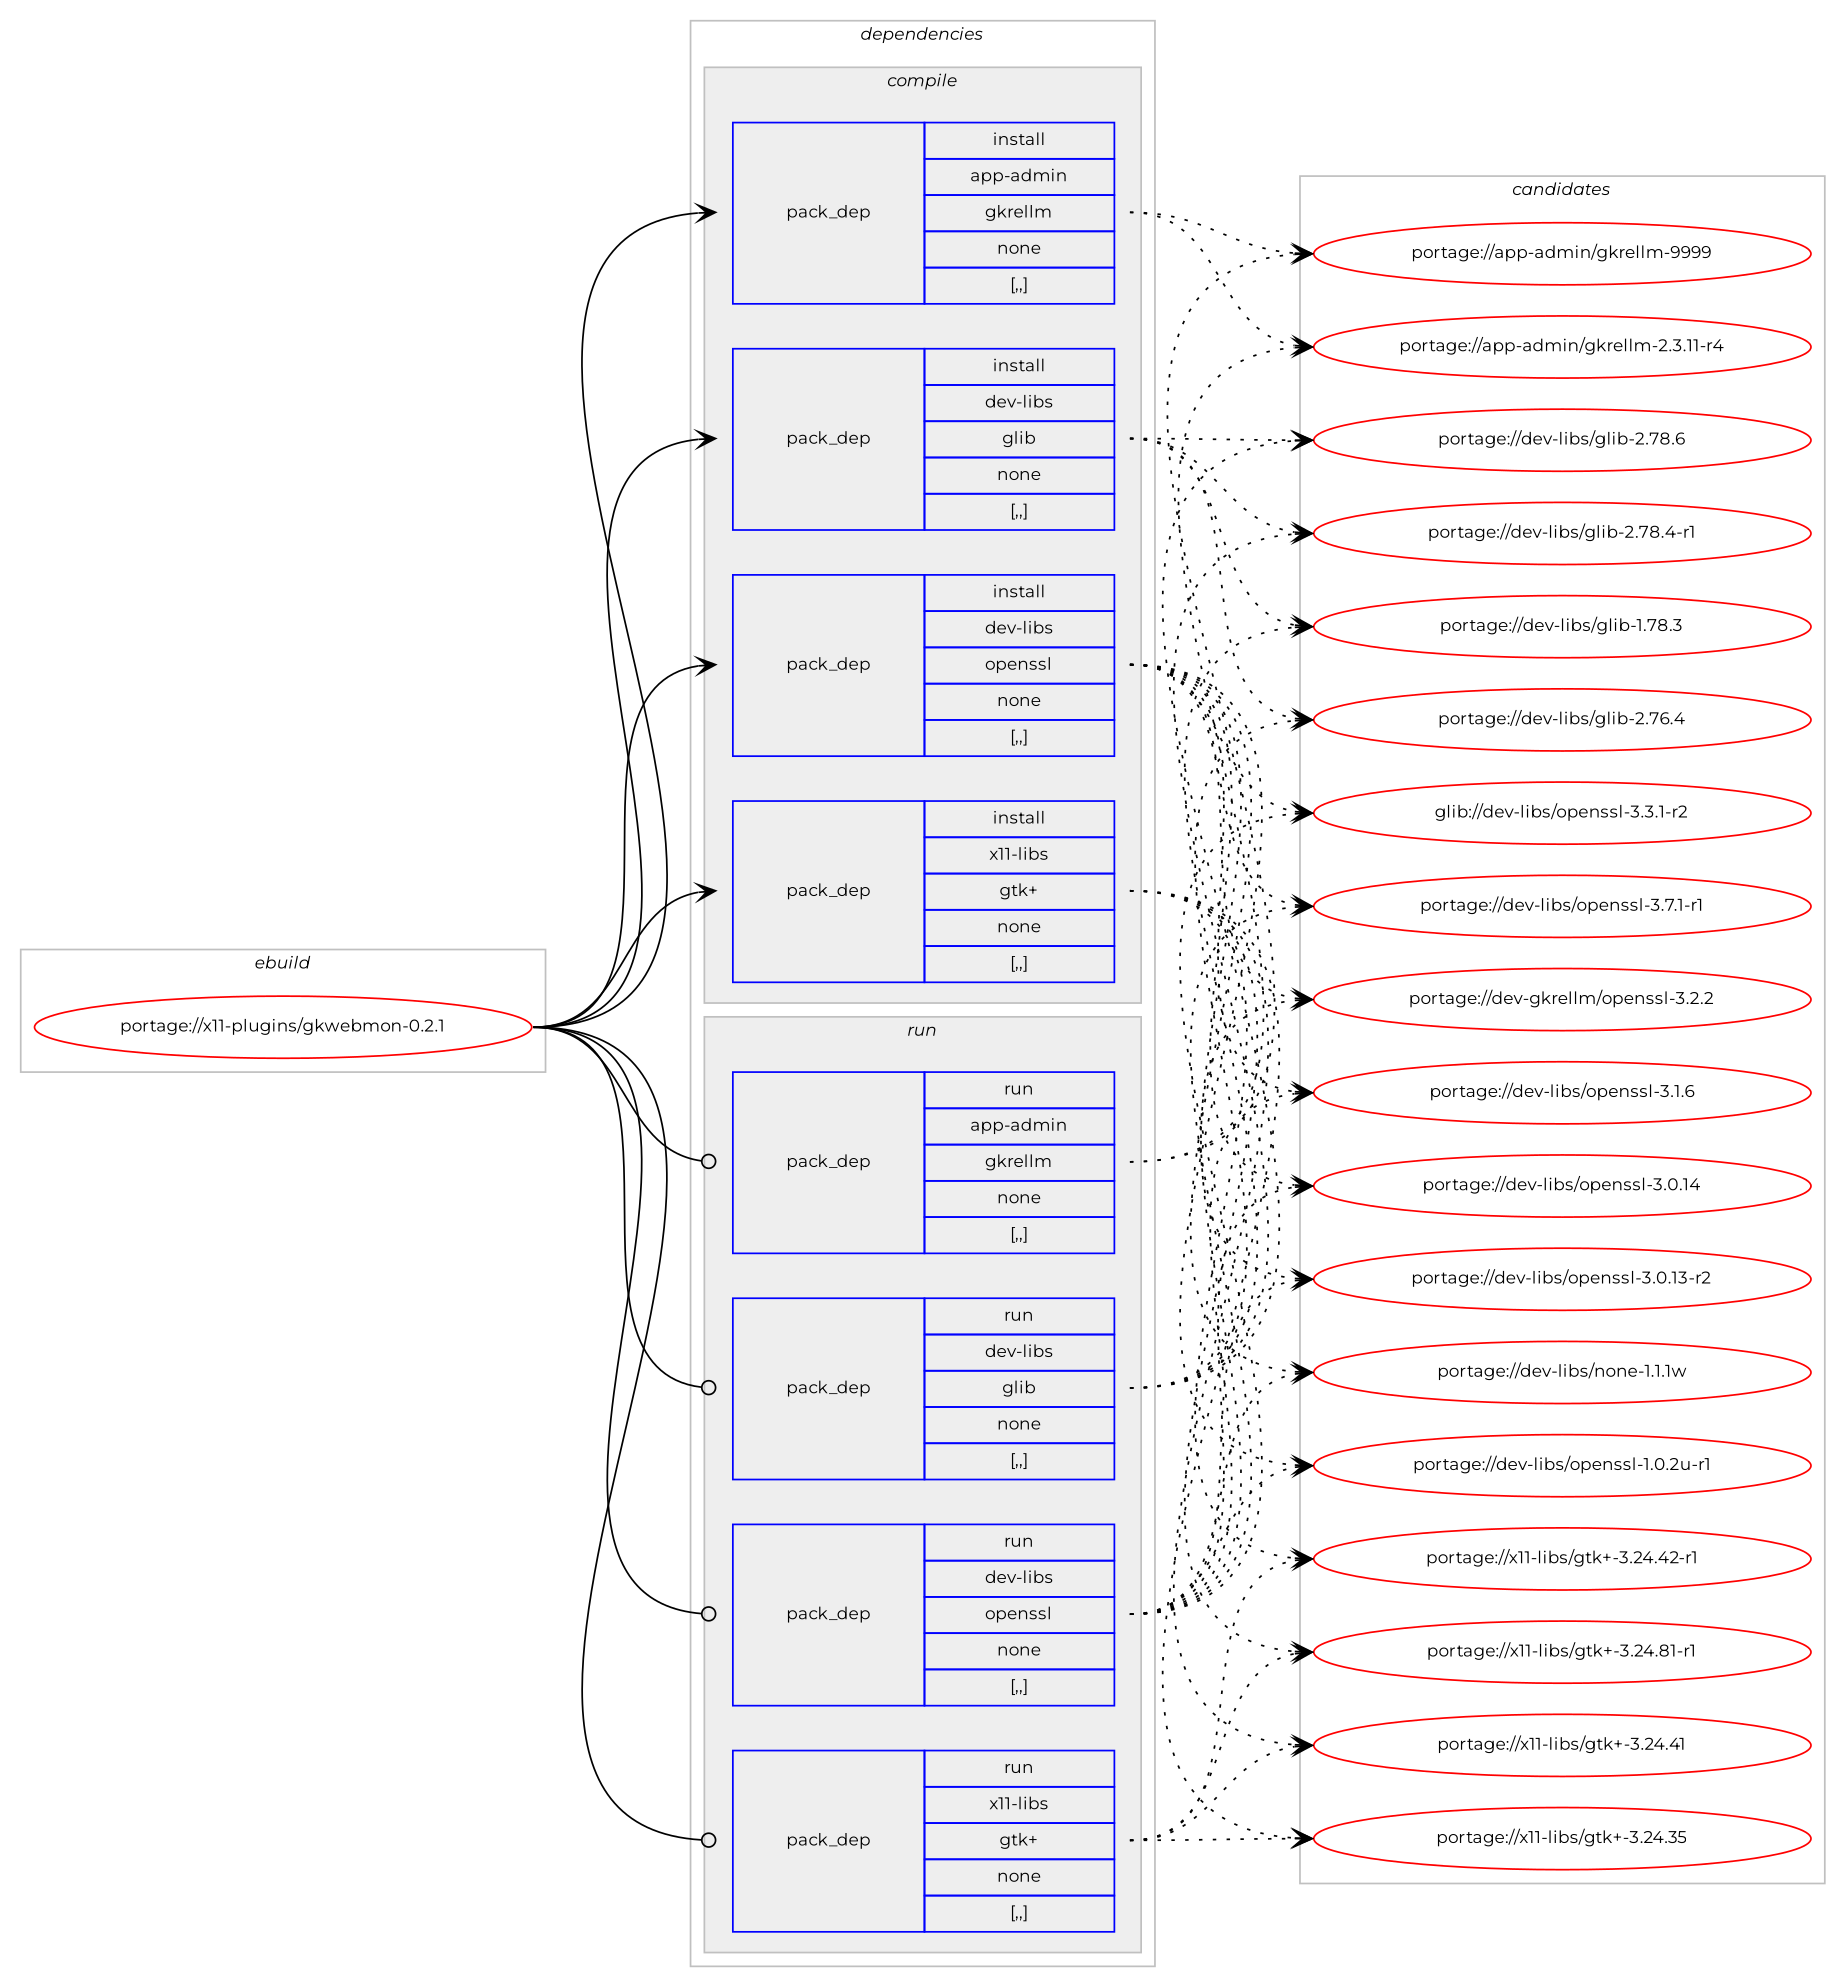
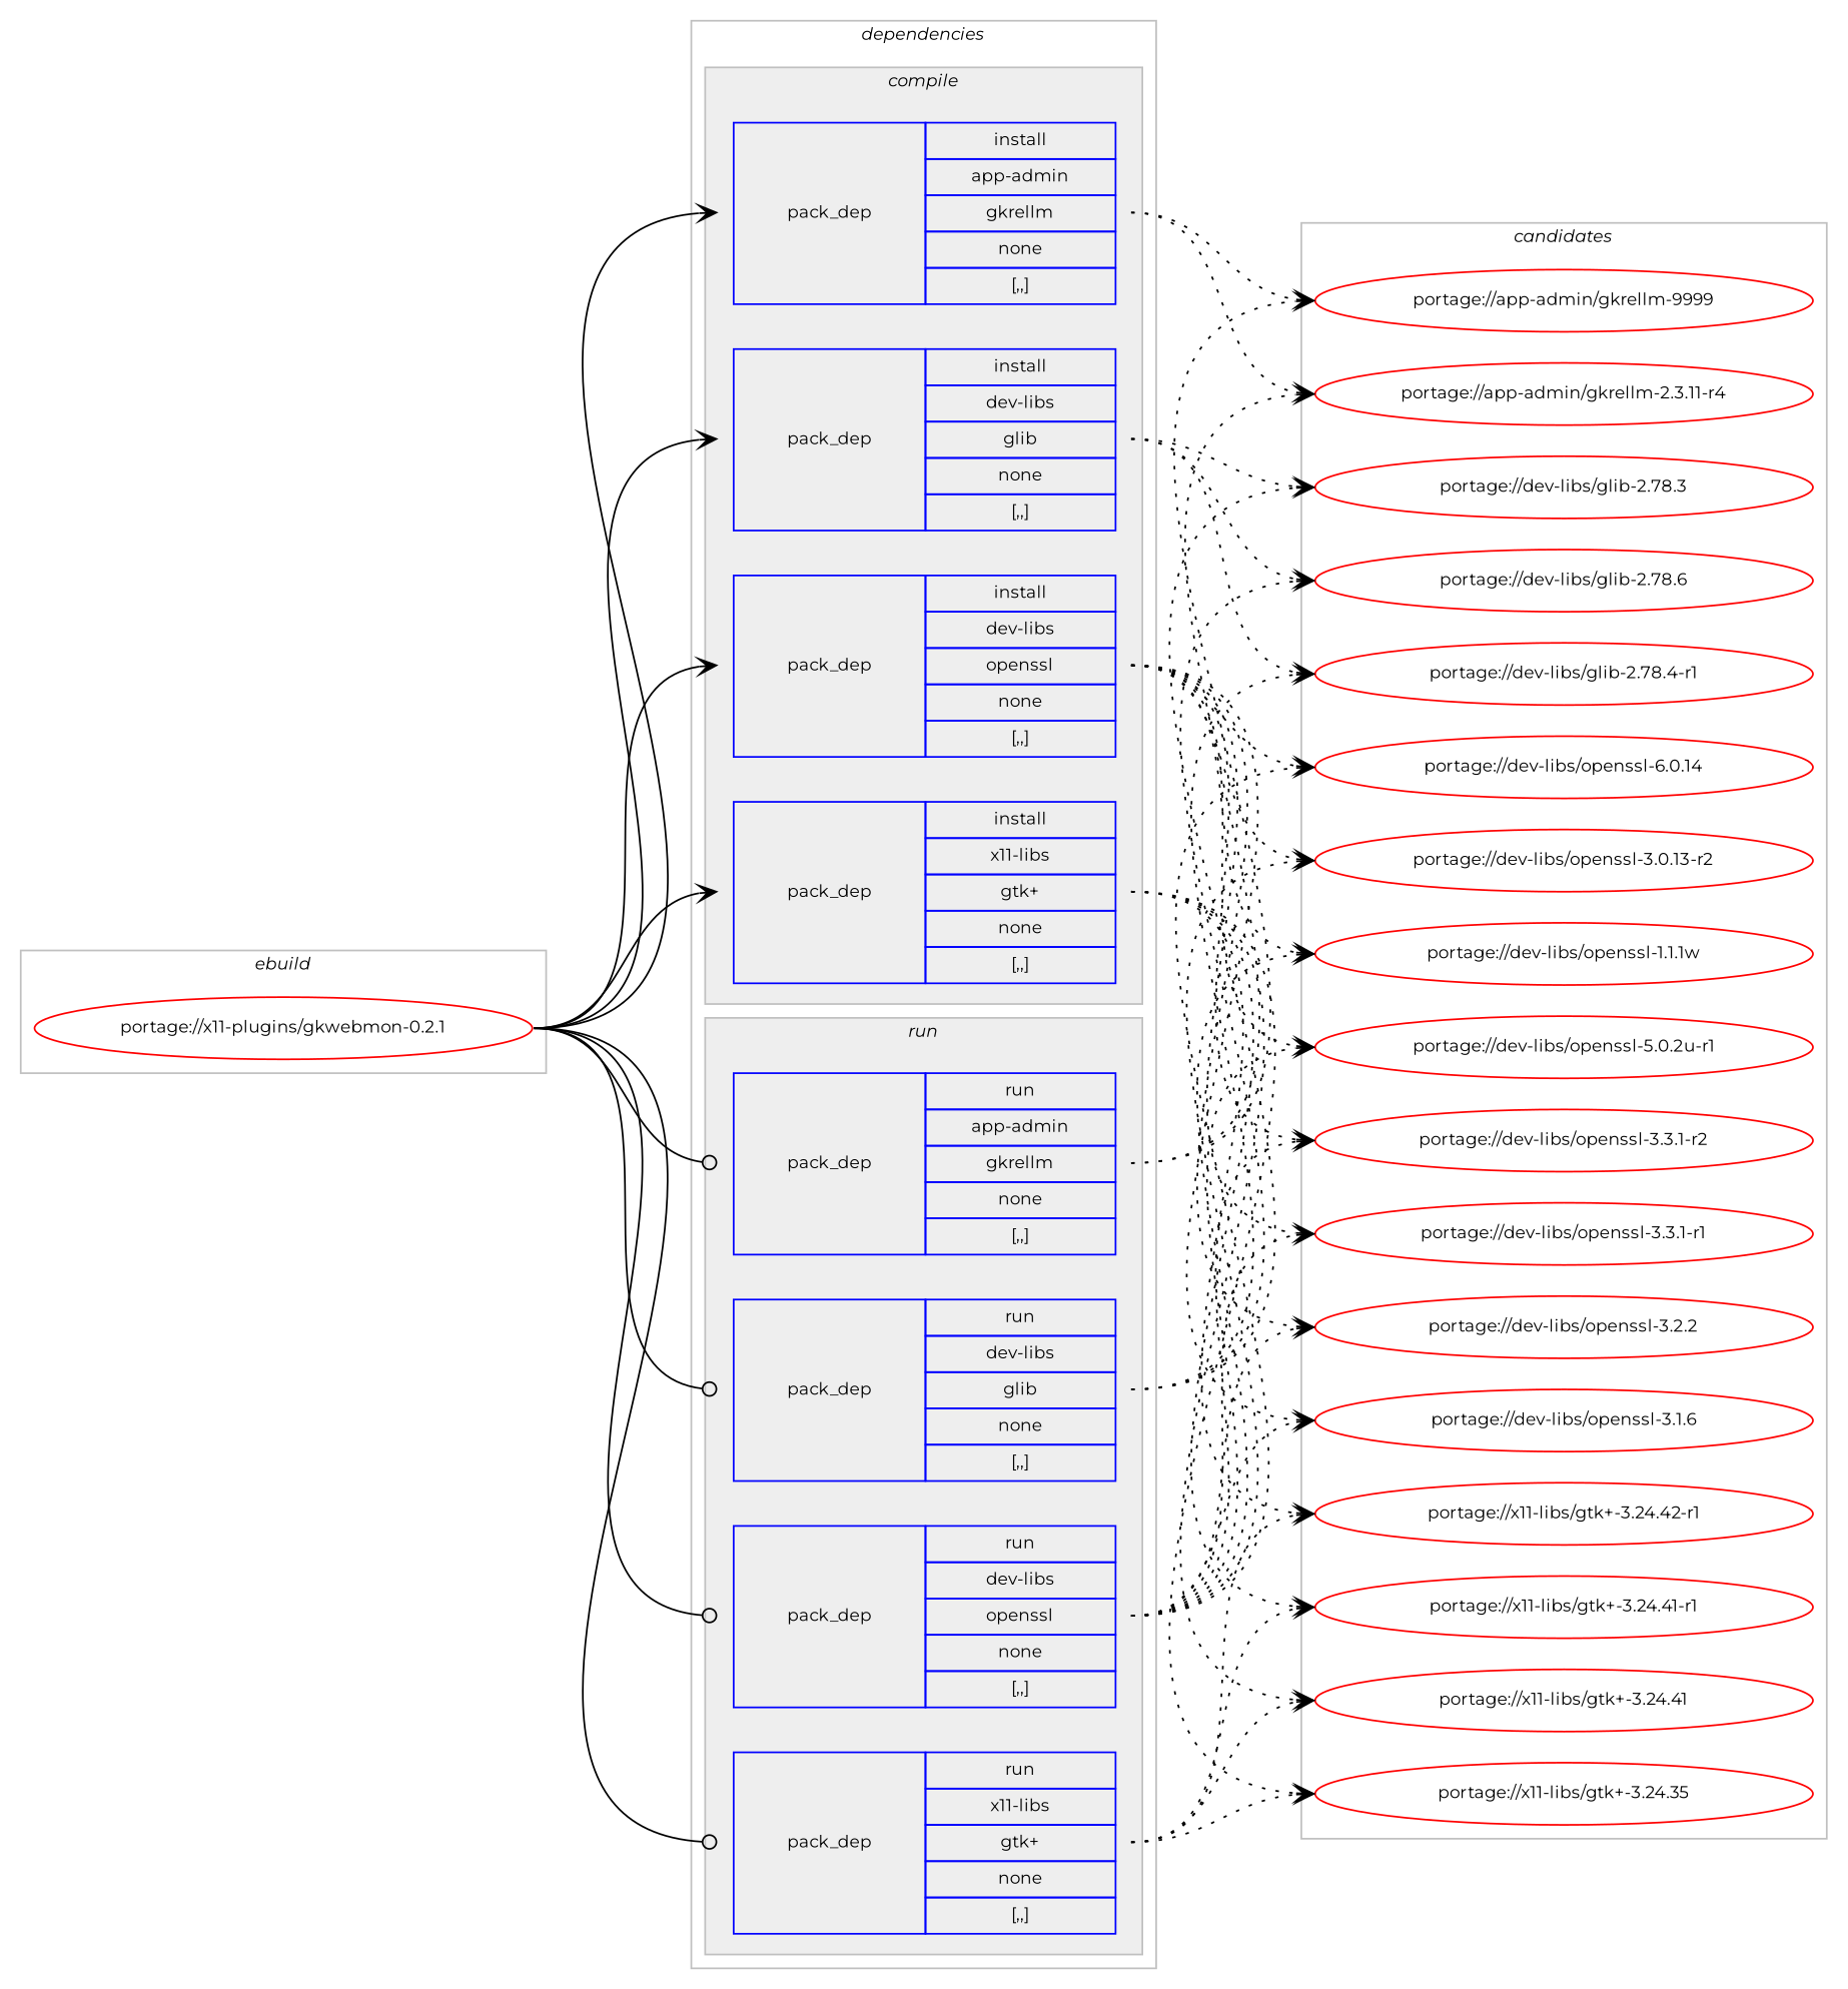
  digraph {
    compound=true
    concentrate=true
    fontname=Montserrat
    fontsize=10
    newrank=true
    rankdir=LR
    ranksep=1.5
    node [color=red fontname=Montserrat fontsize=10]
    edge [arrowhead=vee fontname=Montserrat headport=w style=dotted tailport=e weight=100]
    n1 [label="portage://x11-plugins/gkwebmon-0.2.1" width=4]
    n2 [color=blue label=<<TABLE BORDER="0" CELLBORDER="1" CELLSPACING="0" CELLPADDING="4" WIDTH="220"><TR><TD ROWSPAN="6" CELLPADDING="30">pack_dep</TD></TR><TR><TD WIDTH="110">install</TD></TR><TR><TD>app-admin</TD></TR><TR><TD>gkrellm</TD></TR><TR><TD>none</TD></TR><TR><TD>[,,]</TD></TR></TABLE>> shape=none]
    n3 [color=blue label=<<TABLE BORDER="0" CELLBORDER="1" CELLSPACING="0" CELLPADDING="4" WIDTH="220"><TR><TD ROWSPAN="6" CELLPADDING="30">pack_dep</TD></TR><TR><TD WIDTH="110">install</TD></TR><TR><TD>dev-libs</TD></TR><TR><TD>glib</TD></TR><TR><TD>none</TD></TR><TR><TD>[,,]</TD></TR></TABLE>> shape=none]
    n4 [color=blue label=<<TABLE BORDER="0" CELLBORDER="1" CELLSPACING="0" CELLPADDING="4" WIDTH="220"><TR><TD ROWSPAN="6" CELLPADDING="30">pack_dep</TD></TR><TR><TD WIDTH="110">install</TD></TR><TR><TD>dev-libs</TD></TR><TR><TD>openssl</TD></TR><TR><TD>none</TD></TR><TR><TD>[,,]</TD></TR></TABLE>> shape=none]
    n5 [color=blue label=<<TABLE BORDER="0" CELLBORDER="1" CELLSPACING="0" CELLPADDING="4" WIDTH="220"><TR><TD ROWSPAN="6" CELLPADDING="30">pack_dep</TD></TR><TR><TD WIDTH="110">install</TD></TR><TR><TD>x11-libs</TD></TR><TR><TD>gtk+</TD></TR><TR><TD>none</TD></TR><TR><TD>[,,]</TD></TR></TABLE>> shape=none]
    n6 [color=blue label=<<TABLE BORDER="0" CELLBORDER="1" CELLSPACING="0" CELLPADDING="4" WIDTH="220"><TR><TD ROWSPAN="6" CELLPADDING="30">pack_dep</TD></TR><TR><TD WIDTH="110">run</TD></TR><TR><TD>app-admin</TD></TR><TR><TD>gkrellm</TD></TR><TR><TD>none</TD></TR><TR><TD>[,,]</TD></TR></TABLE>> shape=none]
    n7 [color=blue label=<<TABLE BORDER="0" CELLBORDER="1" CELLSPACING="0" CELLPADDING="4" WIDTH="220"><TR><TD ROWSPAN="6" CELLPADDING="30">pack_dep</TD></TR><TR><TD WIDTH="110">run</TD></TR><TR><TD>dev-libs</TD></TR><TR><TD>glib</TD></TR><TR><TD>none</TD></TR><TR><TD>[,,]</TD></TR></TABLE>> shape=none]
    n8 [color=blue label=<<TABLE BORDER="0" CELLBORDER="1" CELLSPACING="0" CELLPADDING="4" WIDTH="220"><TR><TD ROWSPAN="6" CELLPADDING="30">pack_dep</TD></TR><TR><TD WIDTH="110">run</TD></TR><TR><TD>dev-libs</TD></TR><TR><TD>openssl</TD></TR><TR><TD>none</TD></TR><TR><TD>[,,]</TD></TR></TABLE>> shape=none]
    n9 [color=blue label=<<TABLE BORDER="0" CELLBORDER="1" CELLSPACING="0" CELLPADDING="4" WIDTH="220"><TR><TD ROWSPAN="6" CELLPADDING="30">pack_dep</TD></TR><TR><TD WIDTH="110">run</TD></TR><TR><TD>x11-libs</TD></TR><TR><TD>gtk+</TD></TR><TR><TD>none</TD></TR><TR><TD>[,,]</TD></TR></TABLE>> shape=none]
    n10 [label="portage://app-admin/gkrellm-9999" width=4]
    n11 [label="portage://app-admin/gkrellm-2.3.11-r4" width=4]
    n12 [label="portage://dev-libs/glib-2.78.6" width=4]
    n13 [label="portage://dev-libs/glib-2.78.4-r1" width=4]
-   n14 [label="portage://dev-libs/glib-1.78.3" width=4]
-   n15 [label="portage://dev-libs/glib-2.76.4" width=4]
-   n16 [label="glib://dev-libs/openssl-3.3.1-r2" width=4]
-   n17 [label="portage://dev-libs/openssl-3.7.1-r1" width=4]
-   n18 [label="portage://dev-gkrellm/openssl-3.2.2" width=4]
+   n14 [label="portage://dev-libs/glib-2.78.3" width=4]
+   n16 [label="portage://dev-libs/openssl-3.3.1-r2" width=4]
+   n17 [label="portage://dev-libs/openssl-3.3.1-r1" width=4]
+   n18 [label="portage://dev-libs/openssl-3.2.2" width=4]
    n19 [label="portage://dev-libs/openssl-3.1.6" width=4]
-   n20 [label="portage://dev-libs/openssl-3.0.14" width=4]
+   n20 [label="portage://dev-libs/openssl-6.0.14" width=4]
    n21 [label="portage://dev-libs/openssl-3.0.13-r2" width=4]
-   n22 [label="portage://dev-libs/none-1.1.1w" width=4]
-   n23 [label="portage://dev-libs/openssl-1.0.2u-r1" width=4]
+   n22 [label="portage://dev-libs/openssl-1.1.1w" width=4]
+   n23 [label="portage://dev-libs/openssl-5.0.2u-r1" width=4]
    n24 [label="portage://x11-libs/gtk+-3.24.42-r1" width=4]
-   n25 [label="portage://x11-libs/gtk+-3.24.81-r1" width=4]
+   n25 [label="portage://x11-libs/gtk+-3.24.41-r1" width=4]
    n26 [label="portage://x11-libs/gtk+-3.24.41" width=4]
    n27 [label="portage://x11-libs/gtk+-3.24.35" width=4]
    subgraph cluster_1 {
      color=gray
      label=<<i>ebuild</i>>
      n1
    }
    subgraph cluster_2 {
      color=gray
      label=<<i>dependencies</i>>
      subgraph cluster_3 {
        color=gray
        fillcolor="#eeeeee"
        label=<<i>compile</i>>
        style=filled
        subgraph sub_4 {
          color=gray
          fillcolor="#eeeeee"
          label=<<i>compile</i>>
          style=filled
          n2
        }
        subgraph sub_5 {
          color=gray
          fillcolor="#eeeeee"
          label=<<i>compile</i>>
          style=filled
          n3
        }
        subgraph sub_6 {
          color=gray
          fillcolor="#eeeeee"
          label=<<i>compile</i>>
          style=filled
          n4
        }
        subgraph sub_7 {
          color=gray
          fillcolor="#eeeeee"
          label=<<i>compile</i>>
          style=filled
          n5
        }
      }
      subgraph cluster_8 {
        color=gray
        fillcolor="#eeeeee"
        label=<<i>compile and run</i>>
        style=filled
      }
      subgraph cluster_9 {
        color=gray
        fillcolor="#eeeeee"
        label=<<i>run</i>>
        style=filled
        subgraph sub_10 {
          color=gray
          fillcolor="#eeeeee"
          label=<<i>run</i>>
          style=filled
          n6
        }
        subgraph sub_11 {
          color=gray
          fillcolor="#eeeeee"
          label=<<i>run</i>>
          style=filled
          n7
        }
        subgraph sub_12 {
          color=gray
          fillcolor="#eeeeee"
          label=<<i>run</i>>
          style=filled
          n8
        }
        subgraph sub_13 {
          color=gray
          fillcolor="#eeeeee"
          label=<<i>run</i>>
          style=filled
          n9
        }
      }
    }
    subgraph cluster_14 {
      color=gray
      label=<<i>candidates</i>>
      rank=same
      subgraph sub_15 {
        color=black
        label=<<i>candidates</i>>
        nodesep=1
        rank=same
        n10
        n11
      }
      subgraph sub_16 {
        color=black
        label=<<i>candidates</i>>
        nodesep=1
        rank=same
        n12
        n13
        n14
-       n15
      }
      subgraph sub_17 {
        color=black
        label=<<i>candidates</i>>
        nodesep=1
        rank=same
        n16
        n17
        n18
        n19
        n20
        n21
        n22
        n23
      }
      subgraph sub_18 {
        color=black
        label=<<i>candidates</i>>
        nodesep=1
        rank=same
        n24
        n25
        n26
        n27
      }
      subgraph sub_19 {
        color=black
        label=<<i>candidates</i>>
        nodesep=1
        rank=same
        n10
        n11
      }
      subgraph sub_20 {
        color=black
        label=<<i>candidates</i>>
        nodesep=1
        rank=same
        n12
        n13
        n14
-       n15
      }
      subgraph sub_21 {
        color=black
        label=<<i>candidates</i>>
        nodesep=1
        rank=same
        n16
        n17
        n18
        n19
        n20
        n21
        n22
        n23
      }
      subgraph sub_22 {
        color=black
        label=<<i>candidates</i>>
        nodesep=1
        rank=same
        n24
        n25
        n26
        n27
      }
    }
    n1 -> n2 [style=solid weight=20]
    n1 -> n3 [style=solid weight=20]
    n1 -> n4 [style=solid weight=20]
    n1 -> n5 [style=solid weight=20]
    n1 -> n6 [arrowhead=odot style=solid weight=20]
    n1 -> n7 [arrowhead=odot style=solid weight=20]
    n1 -> n8 [arrowhead=odot style=solid weight=20]
    n1 -> n9 [arrowhead=odot style=solid weight=20]
    n2 -> n10
    n2 -> n11
    n3 -> n12
    n3 -> n13
    n3 -> n14
-   n3 -> n15
    n4 -> n16
    n4 -> n17
    n4 -> n18
    n4 -> n19
    n4 -> n20
    n4 -> n21
    n4 -> n22
    n4 -> n23
    n5 -> n24
    n5 -> n25
    n5 -> n26
    n5 -> n27
    n6 -> n10
    n6 -> n11
    n7 -> n12
    n7 -> n13
    n7 -> n14
-   n7 -> n15
    n8 -> n16
    n8 -> n17
    n8 -> n18
    n8 -> n19
    n8 -> n20
    n8 -> n21
    n8 -> n22
    n8 -> n23
    n9 -> n24
    n9 -> n25
    n9 -> n26
    n9 -> n27
  }
